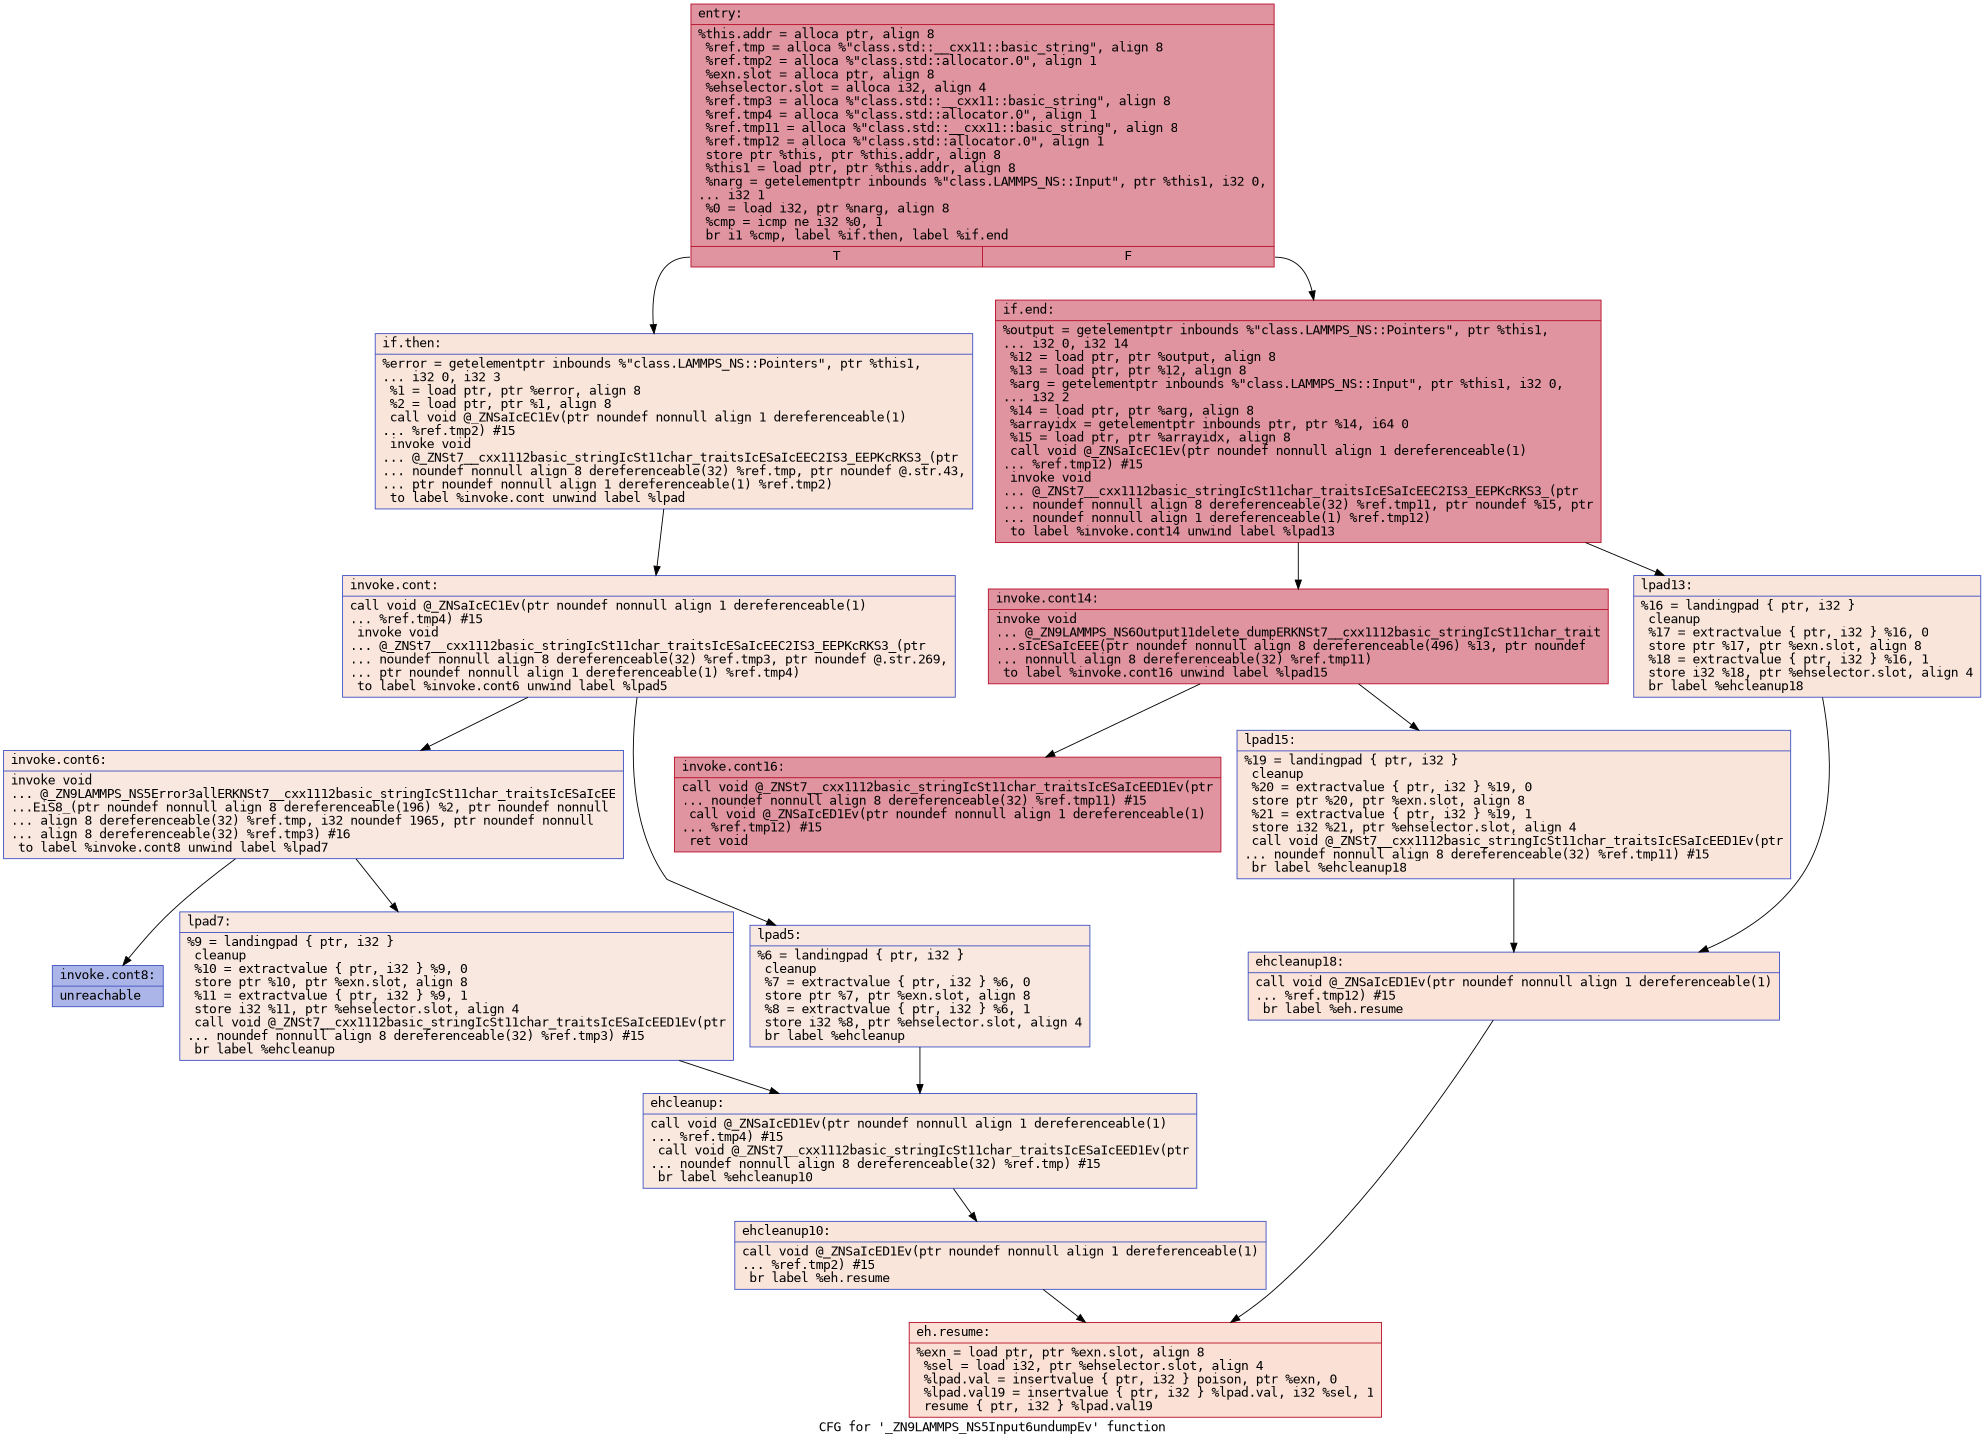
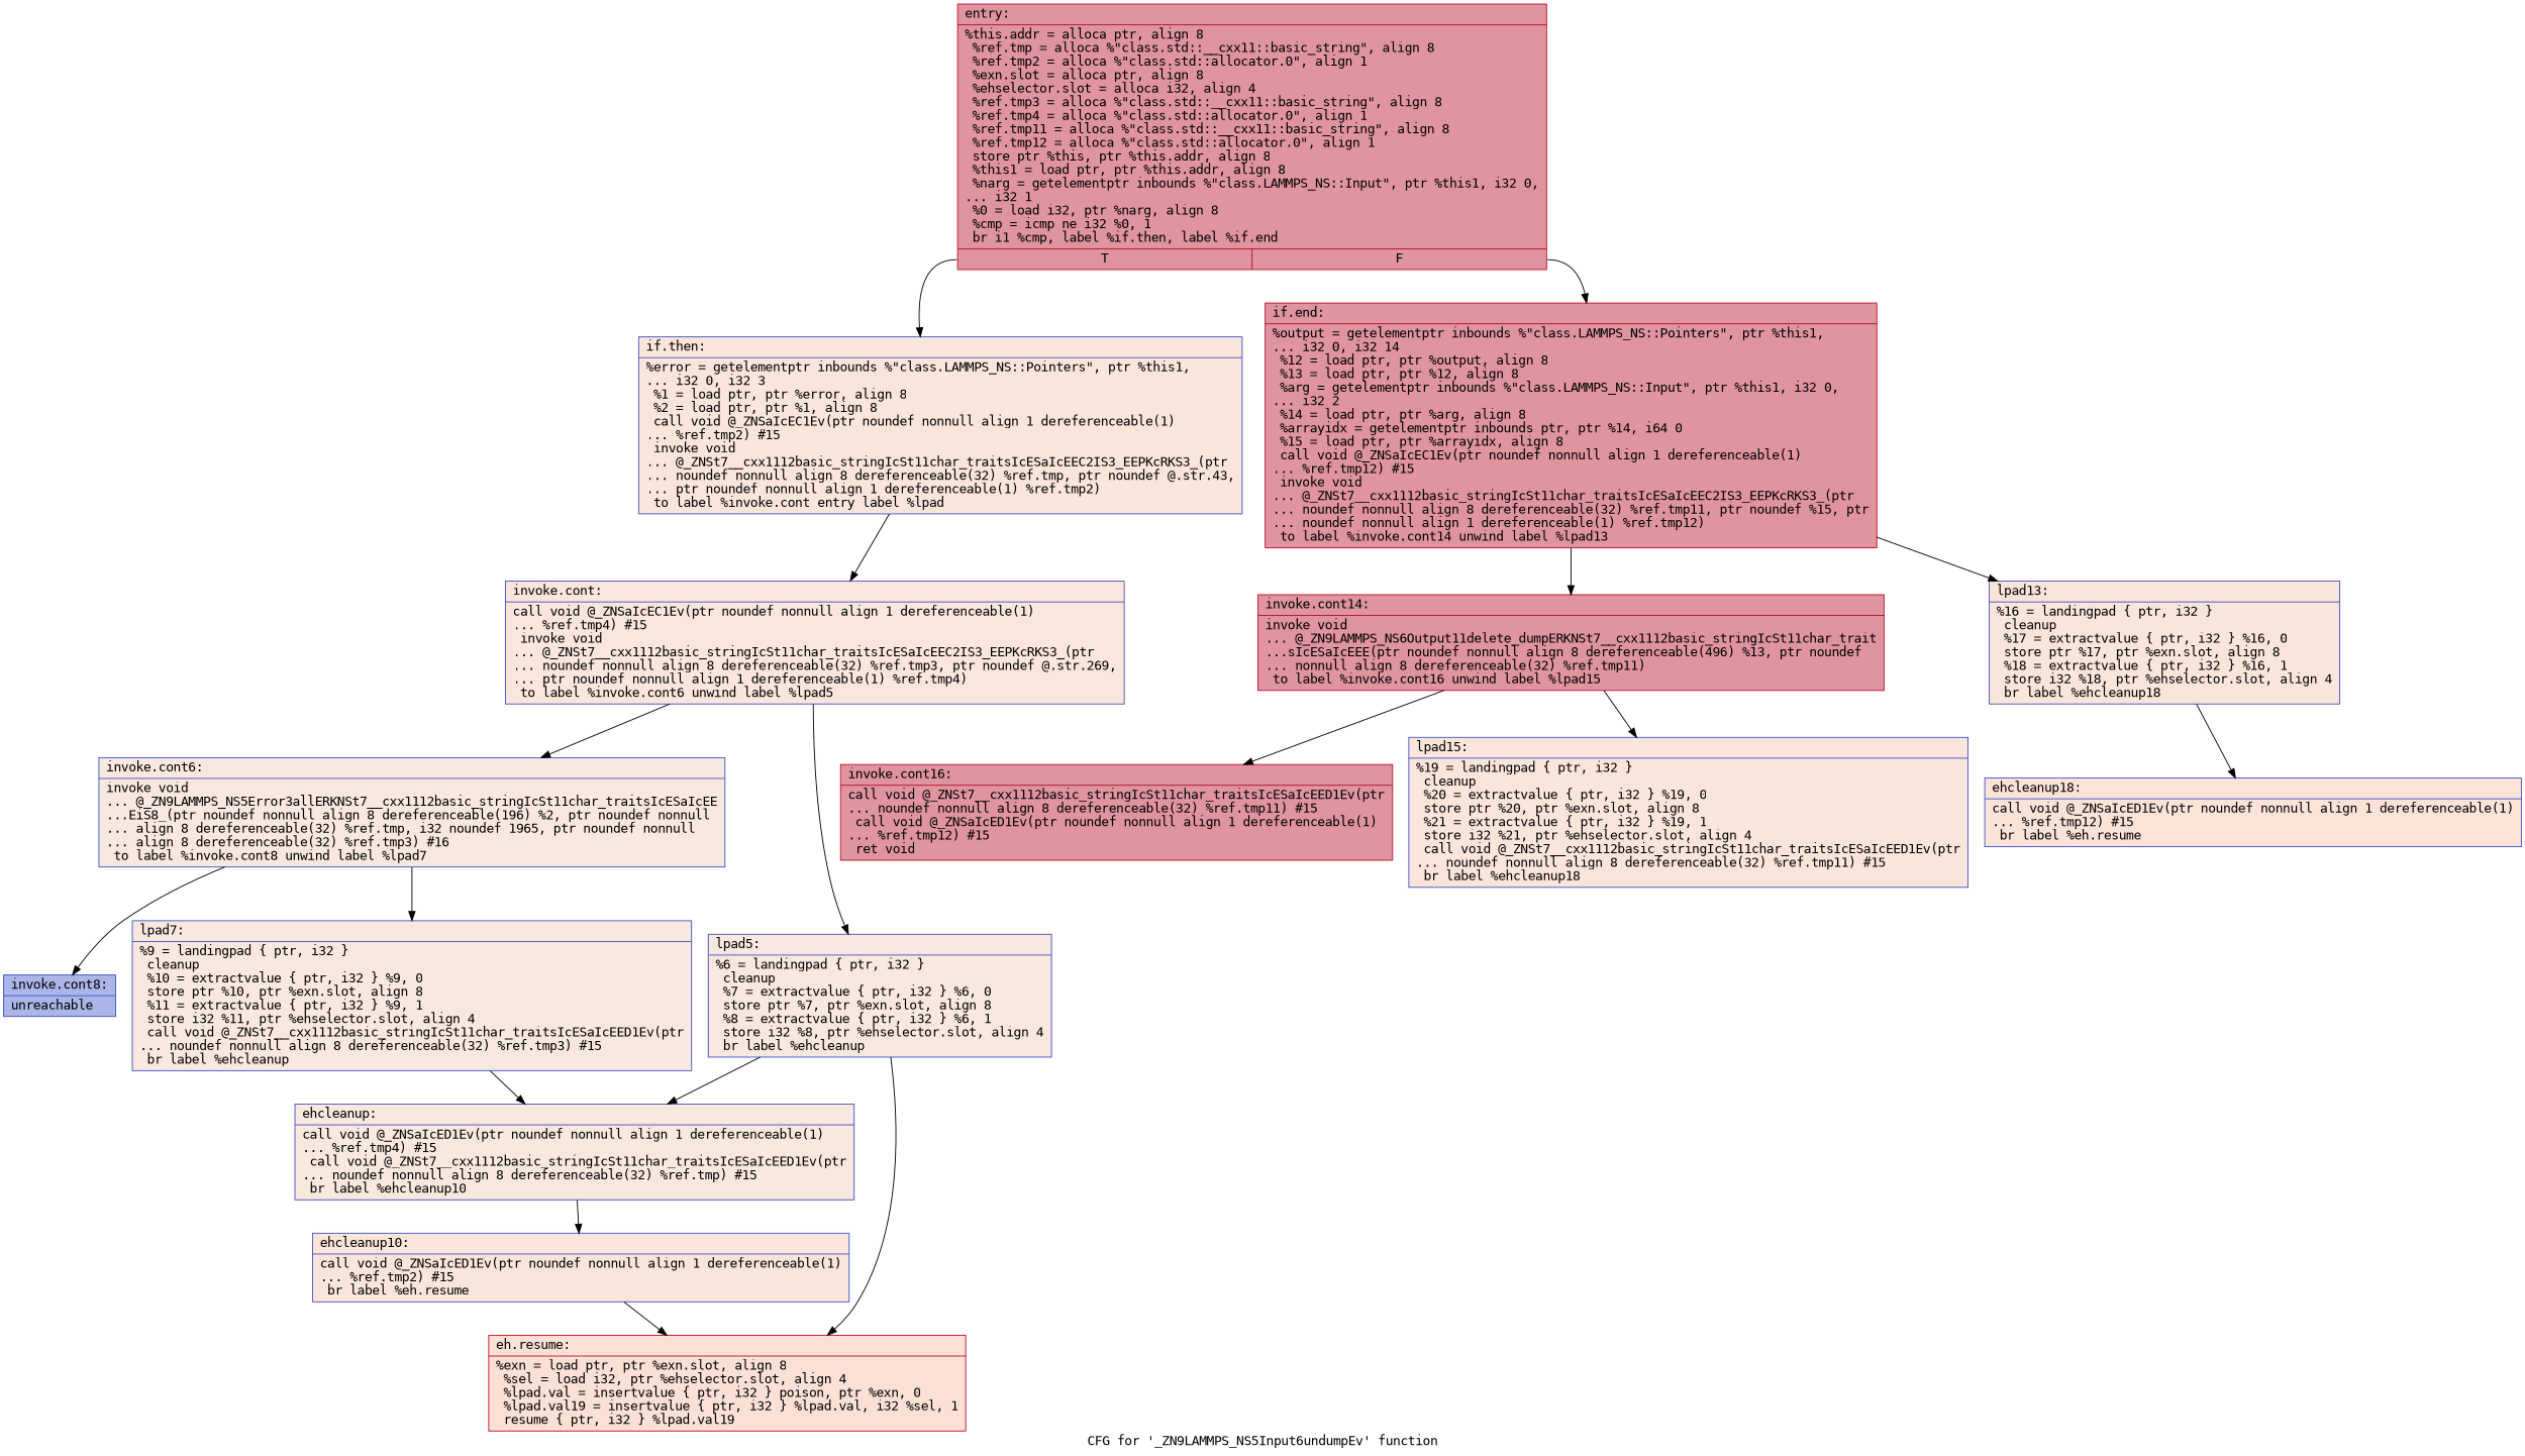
  digraph {
    fontname="DejaVu Sans Mono"
    label="CFG for '_ZN9LAMMPS_NS5Input6undumpEv' function"
    node [color="#3d50c3ff" fillcolor="#b70d2870" fontname="DejaVu Sans Mono" shape=record style=filled]
    edge [fontname="DejaVu Sans Mono"]
    n1 [color="#b70d28ff" label="{entry:\l|  %this.addr = alloca ptr, align 8\l  %ref.tmp = alloca %\"class.std::__cxx11::basic_string\", align 8\l  %ref.tmp2 = alloca %\"class.std::allocator.0\", align 1\l  %exn.slot = alloca ptr, align 8\l  %ehselector.slot = alloca i32, align 4\l  %ref.tmp3 = alloca %\"class.std::__cxx11::basic_string\", align 8\l  %ref.tmp4 = alloca %\"class.std::allocator.0\", align 1\l  %ref.tmp11 = alloca %\"class.std::__cxx11::basic_string\", align 8\l  %ref.tmp12 = alloca %\"class.std::allocator.0\", align 1\l  store ptr %this, ptr %this.addr, align 8\l  %this1 = load ptr, ptr %this.addr, align 8\l  %narg = getelementptr inbounds %\"class.LAMMPS_NS::Input\", ptr %this1, i32 0,\l... i32 1\l  %0 = load i32, ptr %narg, align 8\l  %cmp = icmp ne i32 %0, 1\l  br i1 %cmp, label %if.then, label %if.end\l|{<s0>T|<s1>F}}"]
-   n2 [fillcolor="#f4c5ad70" label="{if.then:\l|  %error = getelementptr inbounds %\"class.LAMMPS_NS::Pointers\", ptr %this1,\l... i32 0, i32 3\l  %1 = load ptr, ptr %error, align 8\l  %2 = load ptr, ptr %1, align 8\l  call void @_ZNSaIcEC1Ev(ptr noundef nonnull align 1 dereferenceable(1)\l... %ref.tmp2) #15\l  invoke void\l... @_ZNSt7__cxx1112basic_stringIcSt11char_traitsIcESaIcEEC2IS3_EEPKcRKS3_(ptr\l... noundef nonnull align 8 dereferenceable(32) %ref.tmp, ptr noundef @.str.43,\l... ptr noundef nonnull align 1 dereferenceable(1) %ref.tmp2)\l          to label %invoke.cont unwind label %lpad\l}"]
+   n2 [fillcolor="#f4c5ad70" label="{if.then:\l|  %error = getelementptr inbounds %\"class.LAMMPS_NS::Pointers\", ptr %this1,\l... i32 0, i32 3\l  %1 = load ptr, ptr %error, align 8\l  %2 = load ptr, ptr %1, align 8\l  call void @_ZNSaIcEC1Ev(ptr noundef nonnull align 1 dereferenceable(1)\l... %ref.tmp2) #15\l  invoke void\l... @_ZNSt7__cxx1112basic_stringIcSt11char_traitsIcESaIcEEC2IS3_EEPKcRKS3_(ptr\l... noundef nonnull align 8 dereferenceable(32) %ref.tmp, ptr noundef @.str.43,\l... ptr noundef nonnull align 1 dereferenceable(1) %ref.tmp2)\l          to label %invoke.cont entry label %lpad\l}"]
    n3 [color="#b70d28ff" label="{if.end:\l|  %output = getelementptr inbounds %\"class.LAMMPS_NS::Pointers\", ptr %this1,\l... i32 0, i32 14\l  %12 = load ptr, ptr %output, align 8\l  %13 = load ptr, ptr %12, align 8\l  %arg = getelementptr inbounds %\"class.LAMMPS_NS::Input\", ptr %this1, i32 0,\l... i32 2\l  %14 = load ptr, ptr %arg, align 8\l  %arrayidx = getelementptr inbounds ptr, ptr %14, i64 0\l  %15 = load ptr, ptr %arrayidx, align 8\l  call void @_ZNSaIcEC1Ev(ptr noundef nonnull align 1 dereferenceable(1)\l... %ref.tmp12) #15\l  invoke void\l... @_ZNSt7__cxx1112basic_stringIcSt11char_traitsIcESaIcEEC2IS3_EEPKcRKS3_(ptr\l... noundef nonnull align 8 dereferenceable(32) %ref.tmp11, ptr noundef %15, ptr\l... noundef nonnull align 1 dereferenceable(1) %ref.tmp12)\l          to label %invoke.cont14 unwind label %lpad13\l}"]
    n4 [fillcolor="#f3c7b170" label="{invoke.cont:\l|  call void @_ZNSaIcEC1Ev(ptr noundef nonnull align 1 dereferenceable(1)\l... %ref.tmp4) #15\l  invoke void\l... @_ZNSt7__cxx1112basic_stringIcSt11char_traitsIcESaIcEEC2IS3_EEPKcRKS3_(ptr\l... noundef nonnull align 8 dereferenceable(32) %ref.tmp3, ptr noundef @.str.269,\l... ptr noundef nonnull align 1 dereferenceable(1) %ref.tmp4)\l          to label %invoke.cont6 unwind label %lpad5\l}"]
    n5 [color="#b70d28ff" label="{invoke.cont14:\l|  invoke void\l... @_ZN9LAMMPS_NS6Output11delete_dumpERKNSt7__cxx1112basic_stringIcSt11char_trait\l...sIcESaIcEEE(ptr noundef nonnull align 8 dereferenceable(496) %13, ptr noundef\l... nonnull align 8 dereferenceable(32) %ref.tmp11)\l          to label %invoke.cont16 unwind label %lpad15\l}"]
    n6 [fillcolor="#f4c5ad70" label="{lpad13:\l|  %16 = landingpad \{ ptr, i32 \}\l          cleanup\l  %17 = extractvalue \{ ptr, i32 \} %16, 0\l  store ptr %17, ptr %exn.slot, align 8\l  %18 = extractvalue \{ ptr, i32 \} %16, 1\l  store i32 %18, ptr %ehselector.slot, align 4\l  br label %ehcleanup18\l}"]
    n7 [fillcolor="#f1ccb870" label="{invoke.cont6:\l|  invoke void\l... @_ZN9LAMMPS_NS5Error3allERKNSt7__cxx1112basic_stringIcSt11char_traitsIcESaIcEE\l...EiS8_(ptr noundef nonnull align 8 dereferenceable(196) %2, ptr noundef nonnull\l... align 8 dereferenceable(32) %ref.tmp, i32 noundef 1965, ptr noundef nonnull\l... align 8 dereferenceable(32) %ref.tmp3) #16\l          to label %invoke.cont8 unwind label %lpad7\l}"]
    n8 [fillcolor="#f1ccb870" label="{lpad5:\l|  %6 = landingpad \{ ptr, i32 \}\l          cleanup\l  %7 = extractvalue \{ ptr, i32 \} %6, 0\l  store ptr %7, ptr %exn.slot, align 8\l  %8 = extractvalue \{ ptr, i32 \} %6, 1\l  store i32 %8, ptr %ehselector.slot, align 4\l  br label %ehcleanup\l}"]
    n9 [color="#b70d28ff" label="{invoke.cont16:\l|  call void @_ZNSt7__cxx1112basic_stringIcSt11char_traitsIcESaIcEED1Ev(ptr\l... noundef nonnull align 8 dereferenceable(32) %ref.tmp11) #15\l  call void @_ZNSaIcED1Ev(ptr noundef nonnull align 1 dereferenceable(1)\l... %ref.tmp12) #15\l  ret void\l}"]
    n10 [fillcolor="#f4c5ad70" label="{lpad15:\l|  %19 = landingpad \{ ptr, i32 \}\l          cleanup\l  %20 = extractvalue \{ ptr, i32 \} %19, 0\l  store ptr %20, ptr %exn.slot, align 8\l  %21 = extractvalue \{ ptr, i32 \} %19, 1\l  store i32 %21, ptr %ehselector.slot, align 4\l  call void @_ZNSt7__cxx1112basic_stringIcSt11char_traitsIcESaIcEED1Ev(ptr\l... noundef nonnull align 8 dereferenceable(32) %ref.tmp11) #15\l  br label %ehcleanup18\l}"]
    n11 [fillcolor="#f6bfa670" label="{ehcleanup18:\l|  call void @_ZNSaIcED1Ev(ptr noundef nonnull align 1 dereferenceable(1)\l... %ref.tmp12) #15\l  br label %eh.resume\l}"]
    n12 [fillcolor="#4358cb70" label="{invoke.cont8:\l|  unreachable\l}"]
    n13 [fillcolor="#f1ccb870" label="{lpad7:\l|  %9 = landingpad \{ ptr, i32 \}\l          cleanup\l  %10 = extractvalue \{ ptr, i32 \} %9, 0\l  store ptr %10, ptr %exn.slot, align 8\l  %11 = extractvalue \{ ptr, i32 \} %9, 1\l  store i32 %11, ptr %ehselector.slot, align 4\l  call void @_ZNSt7__cxx1112basic_stringIcSt11char_traitsIcESaIcEED1Ev(ptr\l... noundef nonnull align 8 dereferenceable(32) %ref.tmp3) #15\l  br label %ehcleanup\l}"]
    n14 [fillcolor="#f2cab570" label="{ehcleanup:\l|  call void @_ZNSaIcED1Ev(ptr noundef nonnull align 1 dereferenceable(1)\l... %ref.tmp4) #15\l  call void @_ZNSt7__cxx1112basic_stringIcSt11char_traitsIcESaIcEED1Ev(ptr\l... noundef nonnull align 8 dereferenceable(32) %ref.tmp) #15\l  br label %ehcleanup10\l}"]
    n15 [fillcolor="#f4c5ad70" label="{ehcleanup10:\l|  call void @_ZNSaIcED1Ev(ptr noundef nonnull align 1 dereferenceable(1)\l... %ref.tmp2) #15\l  br label %eh.resume\l}"]
    n16 [color="#b70d28ff" fillcolor="#f7bca170" label="{eh.resume:\l|  %exn = load ptr, ptr %exn.slot, align 8\l  %sel = load i32, ptr %ehselector.slot, align 4\l  %lpad.val = insertvalue \{ ptr, i32 \} poison, ptr %exn, 0\l  %lpad.val19 = insertvalue \{ ptr, i32 \} %lpad.val, i32 %sel, 1\l  resume \{ ptr, i32 \} %lpad.val19\l}"]
    n1 -> n2 [tailport=s0]
    n1 -> n3 [tailport=s1]
    n2 -> n4
    n3 -> n5
    n3 -> n6
    n4 -> n7
    n4 -> n8
    n5 -> n9
    n5 -> n10
    n6 -> n11
    n7 -> n12
    n7 -> n13
    n8 -> n14
-   n10 -> n11
-   n11 -> n16
+   n8 -> n16
    n13 -> n14
    n14 -> n15
    n15 -> n16
  }
